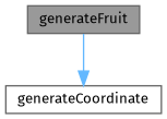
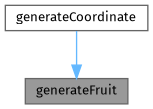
  digraph {
    rankdir=TB
    fontname="Fira Sans"
    node [fontname="Fira Sans" fontsize=10 shape=box style=filled]
    n1 [color=gray40 fillcolor=grey60 fontcolor=black height=0.2 label=generateFruit width=0.4]
    n2 [color=grey40 fillcolor=white height=0.2 label=generateCoordinate width=0.4]
-   n1 -> n2 [color=steelblue1 fontname="Fira Sans" fontsize=10 labelfontname=Helvetica labelfontsize=10 style=solid]
+   n2 -> n1 [color=steelblue1 fontname="Fira Sans" fontsize=10 labelfontname=Helvetica labelfontsize=10 style=solid]
  }
